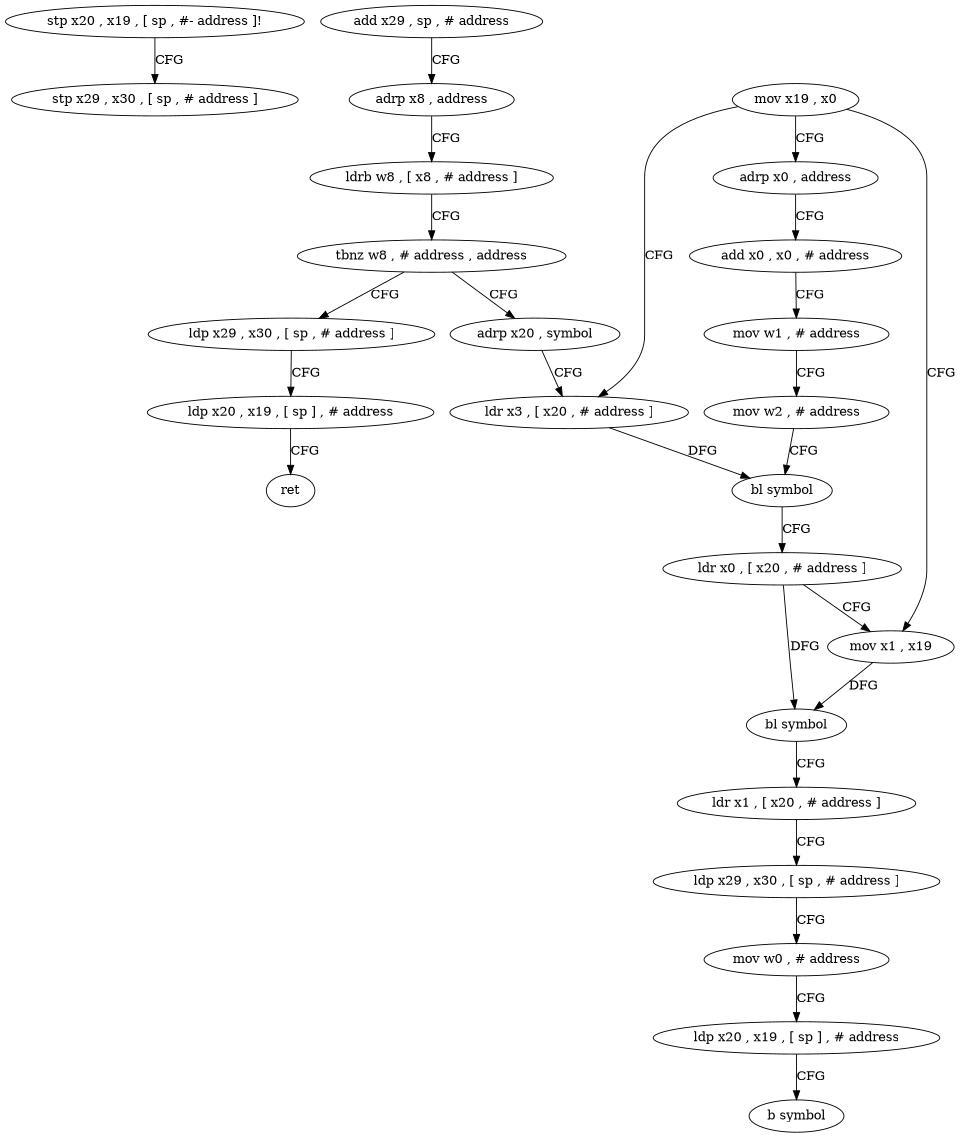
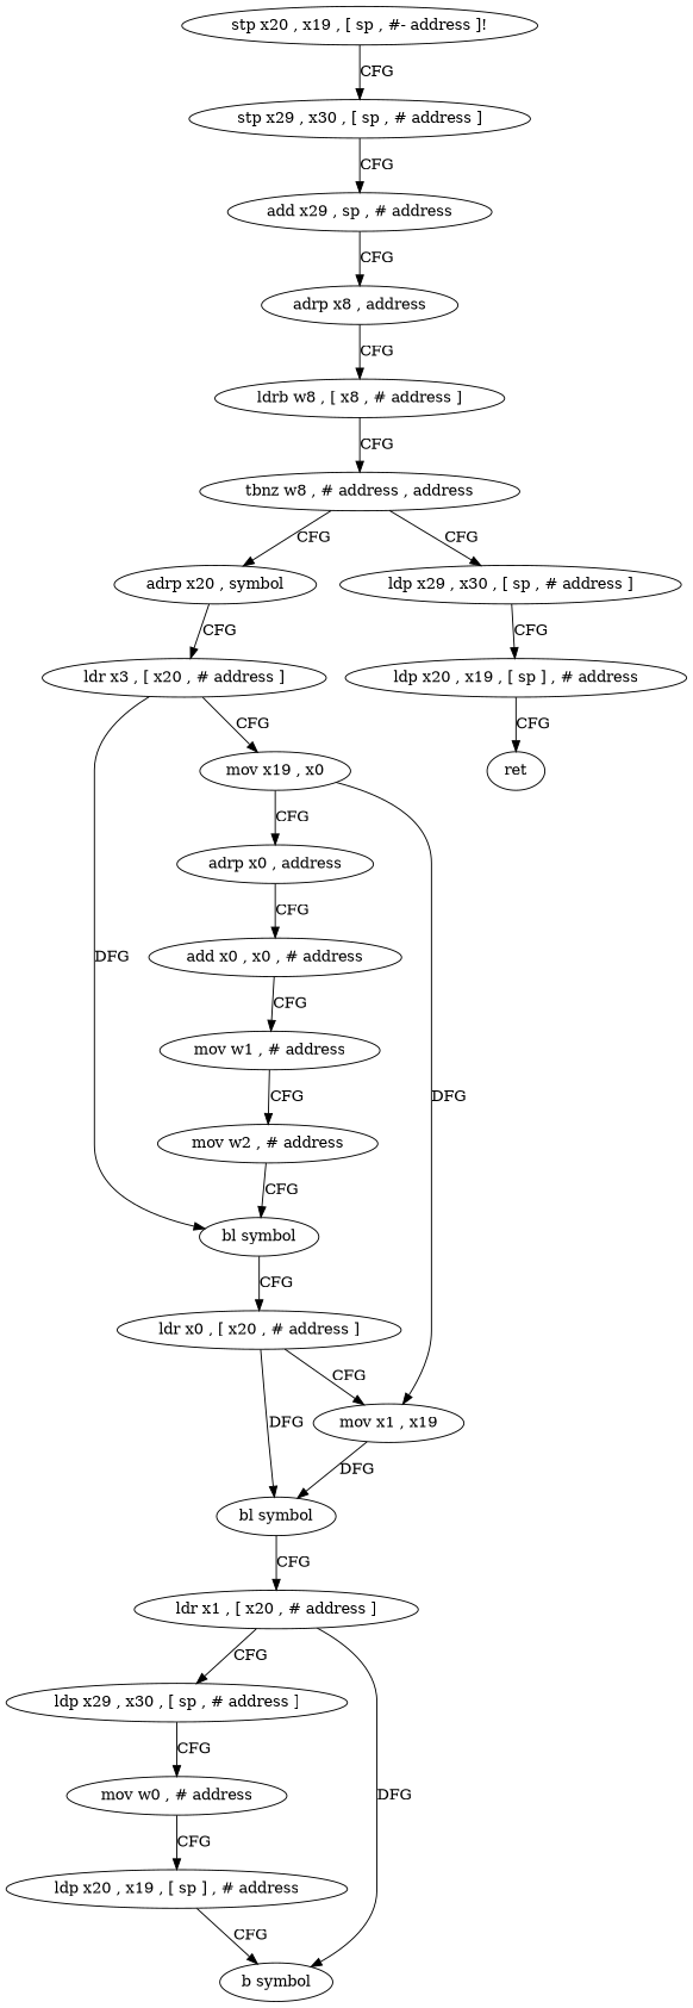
  digraph {
    n1 [label="stp x20 , x19 , [ sp , #- address ]!"]
    n2 [label="stp x29 , x30 , [ sp , # address ]"]
    n3 [label="add x29 , sp , # address"]
    n4 [label="adrp x8 , address"]
    n5 [label="ldrb w8 , [ x8 , # address ]"]
    n6 [label="tbnz w8 , # address , address"]
    n7 [label="adrp x20 , symbol"]
    n8 [label="ldp x29 , x30 , [ sp , # address ]"]
    n9 [label="ldr x3 , [ x20 , # address ]"]
    n10 [label="ldp x20 , x19 , [ sp ] , # address"]
    n11 [label="mov x19 , x0"]
    n12 [label="bl symbol"]
    n13 [label=ret]
    n14 [label="adrp x0 , address"]
    n15 [label="mov x1 , x19"]
    n16 [label="ldr x0 , [ x20 , # address ]"]
    n17 [label="add x0 , x0 , # address"]
    n18 [label="bl symbol"]
    n19 [label="mov w1 , # address"]
    n20 [label="mov w2 , # address"]
    n21 [label="ldr x1 , [ x20 , # address ]"]
    n22 [label="ldp x29 , x30 , [ sp , # address ]"]
    n23 [label="b symbol"]
    n24 [label="mov w0 , # address"]
    n25 [label="ldp x20 , x19 , [ sp ] , # address"]
    n1 -> n2 [label=CFG]
+   n2 -> n3 [label=CFG]
    n3 -> n4 [label=CFG]
    n4 -> n5 [label=CFG]
    n5 -> n6 [label=CFG]
    n6 -> n7 [label=CFG]
    n6 -> n8 [label=CFG]
    n7 -> n9 [label=CFG]
    n8 -> n10 [label=CFG]
-   n11 -> n9 [label=CFG]
+   n9 -> n11 [label=CFG]
    n9 -> n12 [label=DFG]
    n10 -> n13 [label=CFG]
    n11 -> n14 [label=CFG]
-   n11 -> n15 [label=CFG]
+   n11 -> n15 [label=DFG]
    n12 -> n16 [label=CFG]
    n14 -> n17 [label=CFG]
    n15 -> n18 [label=DFG]
    n16 -> n15 [label=CFG]
    n16 -> n18 [label=DFG]
    n17 -> n19 [label=CFG]
    n18 -> n21 [label=CFG]
    n19 -> n20 [label=CFG]
    n20 -> n12 [label=CFG]
    n21 -> n22 [label=CFG]
+   n21 -> n23 [label=DFG]
    n22 -> n24 [label=CFG]
    n24 -> n25 [label=CFG]
    n25 -> n23 [label=CFG]
  }
